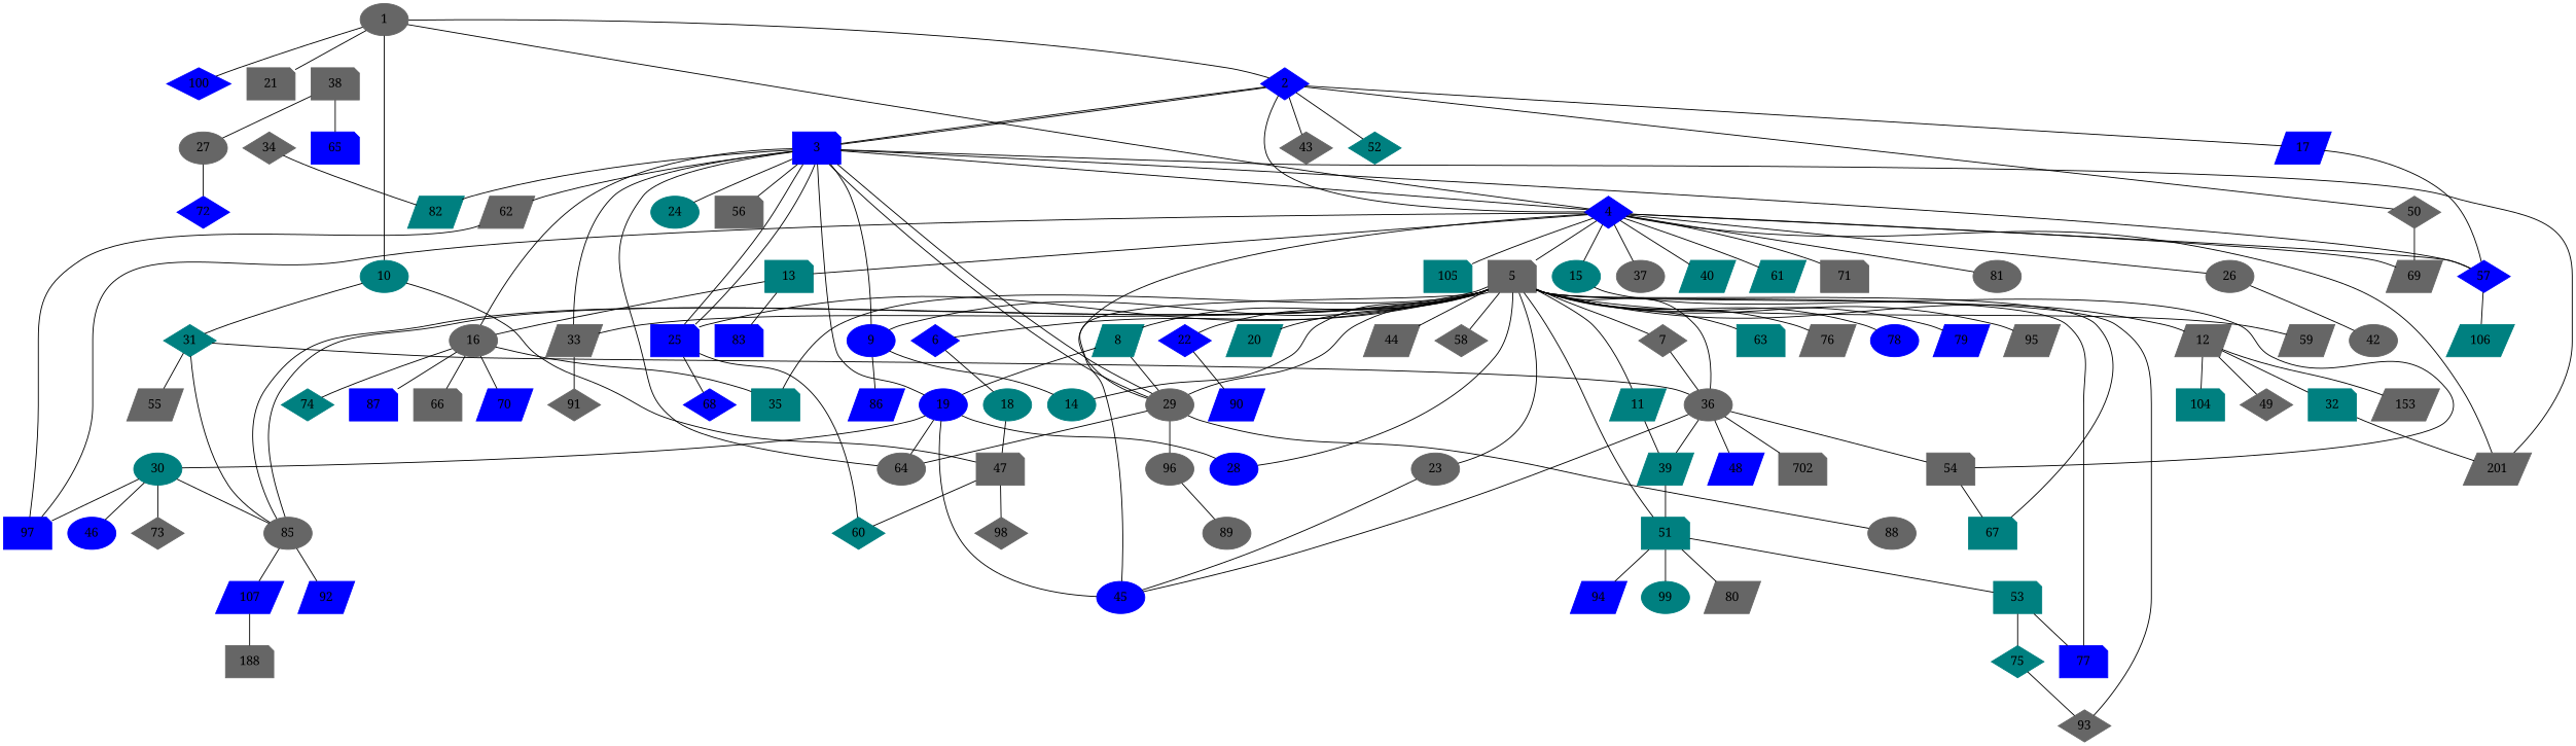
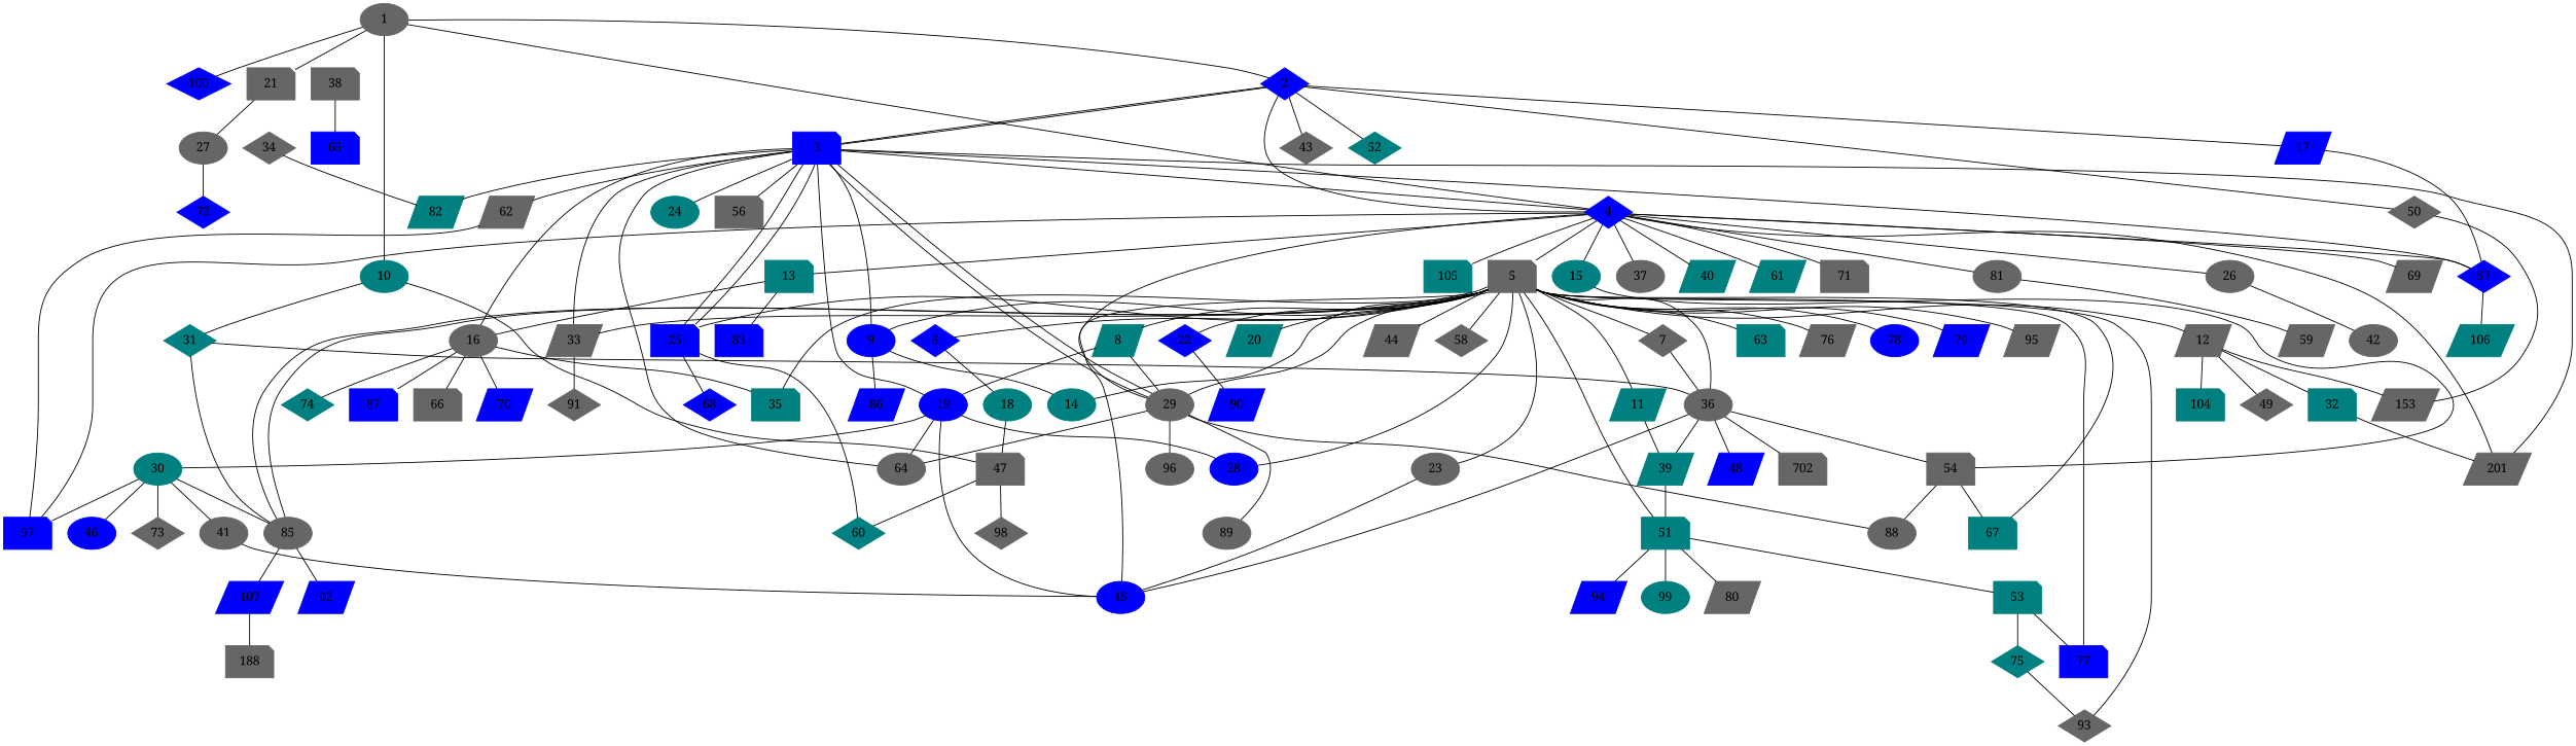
  graph {
    fontname="Noto Serif"
    node [color=gray40 fontname="Noto Serif" shape=ellipse style=filled]
    edge [fontname="Noto Serif"]
    2 [color=blue shape=diamond]
    1
    4 [color=blue shape=diamond]
    10 [color=teal]
    21 [shape=note]
    100 [color=blue shape=diamond]
    3 [color=blue shape=note]
    17 [color=blue shape=parallelogram]
    43 [shape=diamond]
    50 [shape=diamond]
    52 [color=teal shape=diamond]
    29
    57 [color=blue shape=diamond]
    n14 [label=201 shape=parallelogram]
    5 [shape=note]
    13 [color=teal shape=note]
    15 [color=teal]
    26
    37
    40 [color=teal shape=parallelogram]
    61 [color=teal shape=parallelogram]
    69 [shape=parallelogram]
    71 [shape=note]
    81
    97 [color=blue shape=note]
    105 [color=teal shape=note]
    31 [color=teal shape=diamond]
    47 [shape=note]
    27
    34 [shape=diamond]
    82 [color=teal shape=parallelogram]
    9 [color=blue]
    16
    19 [color=blue]
    24 [color=teal]
    25 [color=blue shape=note]
    33 [shape=parallelogram]
    56 [shape=note]
    62 [shape=parallelogram]
    64
    14 [color=teal]
    86 [color=blue shape=parallelogram]
    35 [color=teal shape=note]
    66 [shape=note]
    70 [color=blue shape=parallelogram]
    74 [color=teal shape=diamond]
    87 [color=blue shape=note]
    28 [color=blue]
    45 [color=blue]
    30 [color=teal]
    60 [color=teal shape=diamond]
    68 [color=blue shape=diamond]
    88
    89
    96
    91 [shape=diamond]
    106 [color=teal shape=parallelogram]
    6 [color=blue shape=diamond]
    7 [shape=diamond]
    8 [color=teal shape=parallelogram]
    11 [color=teal shape=parallelogram]
    12 [shape=parallelogram]
    20 [color=teal shape=parallelogram]
    22 [color=blue shape=diamond]
    23
    36
    44 [shape=parallelogram]
    51 [color=teal shape=note]
    58 [shape=diamond]
    59 [shape=parallelogram]
    63 [color=teal shape=note]
    67 [color=teal shape=note]
    76 [shape=parallelogram]
    77 [color=blue shape=note]
    78 [color=blue]
    79 [color=blue shape=parallelogram]
    85
    93 [shape=diamond]
    95 [shape=parallelogram]
    83 [color=blue shape=note]
    54 [shape=note]
    42
    18 [color=teal]
    39 [color=teal shape=parallelogram]
    32 [color=teal shape=note]
    49 [shape=diamond]
    n87 [label=153 shape=parallelogram]
    104 [color=teal shape=note]
    90 [color=blue shape=parallelogram]
    48 [color=blue shape=parallelogram]
    n91 [label=702 shape=note]
    38 [shape=note]
    65 [color=blue shape=note]
    80 [shape=parallelogram]
    53 [color=teal shape=note]
    94 [color=blue shape=parallelogram]
    99 [color=teal]
    92 [color=blue shape=parallelogram]
    107 [color=blue shape=parallelogram]
    73 [shape=diamond]
-   55 [shape=parallelogram]
    98 [shape=diamond]
+   41
    46 [color=blue]
    72 [color=blue shape=diamond]
    75 [color=teal shape=diamond]
    n107 [label=188 shape=note]
    2 -- 4
    2 -- 3
    2 -- 3
    2 -- 17
    2 -- 43
    2 -- 50
    2 -- 52
    1 -- 2
    1 -- 4
    1 -- 10
    1 -- 21
    1 -- 100
    4 -- 29
    4 -- 57
    4 -- n14
    4 -- 5
    4 -- 13
    4 -- 15
    4 -- 26
    4 -- 37
    4 -- 40
    4 -- 61
    4 -- 69
    4 -- 71
    4 -- 81
    4 -- 97
    4 -- 105
    10 -- 31
    10 -- 47
-   38 -- 27
+   21 -- 27
    3 -- 4
    3 -- 29
    3 -- 29
    3 -- 57
    3 -- n14
    3 -- 82
    3 -- 9
    3 -- 16
    3 -- 19
    3 -- 24
    3 -- 25
    3 -- 25
    3 -- 33
    3 -- 56
    3 -- 62
    3 -- 64
    17 -- 57
-   50 -- 69
+   50 -- n87
    29 -- 64
    29 -- 88
-   96 -- 89
+   29 -- 89
    29 -- 96
    57 -- 106
    5 -- 29
    5 -- 9
    5 -- 25
    5 -- 33
    5 -- 14
    5 -- 35
    5 -- 28
    5 -- 45
    5 -- 6
    5 -- 7
    5 -- 8
    5 -- 11
    5 -- 12
    5 -- 20
    5 -- 22
    5 -- 23
    5 -- 36
    5 -- 44
    5 -- 51
    5 -- 58
-   5 -- 59
+   81 -- 59
    5 -- 63
    5 -- 67
    5 -- 76
    5 -- 77
    5 -- 78
    5 -- 79
    5 -- 85
    5 -- 85
    5 -- 93
    5 -- 95
    13 -- 16
    13 -- 83
    15 -- 54
    26 -- 42
    31 -- 36
    31 -- 85
-   31 -- 55
    47 -- 60
    47 -- 98
    27 -- 72
    34 -- 82
    9 -- 14
    9 -- 86
    16 -- 35
    16 -- 66
    16 -- 70
    16 -- 74
    16 -- 87
    19 -- 64
    19 -- 28
    19 -- 45
    19 -- 30
    25 -- 60
    25 -- 68
    33 -- 91
    62 -- 97
    30 -- 97
    30 -- 85
    30 -- 73
+   30 -- 41
    30 -- 46
    6 -- 18
    7 -- 36
    8 -- 29
    8 -- 19
    11 -- 39
    12 -- 32
    12 -- 49
    12 -- n87
    12 -- 104
    22 -- 90
    23 -- 45
    36 -- 45
    36 -- 54
    36 -- 39
    36 -- 48
    36 -- n91
    51 -- 80
    51 -- 53
    51 -- 94
    51 -- 99
    85 -- 92
    85 -- 107
+   54 -- 88
    54 -- 67
    18 -- 47
    39 -- 51
    32 -- n14
    38 -- 65
    53 -- 77
    53 -- 75
    107 -- n107
+   41 -- 45
    75 -- 93
  }
